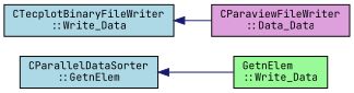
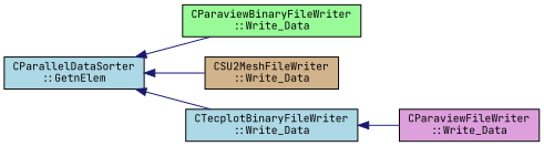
  digraph {
    fontname="JetBrains Mono"
    rankdir=LR
    node [color=black fillcolor=lightblue fontname="JetBrains Mono" fontsize=10 shape=record style=filled]
    edge [color=midnightblue dir=back fontname="JetBrains Mono" fontsize=10 labelfontname=Helvetica labelfontsize=10 style=solid]
    n1 [fontcolor=black height=0.2 label="CParallelDataSorter\l::GetnElem" width=0.4]
-   n2 [fillcolor=palegreen height=0.2 label="GetnElem\l::Write_Data" width=0.4]
+   n2 [fillcolor=palegreen height=0.2 label="CParaviewBinaryFileWriter\l::Write_Data" width=0.4]
+   n3 [fillcolor=tan height=0.2 label="CSU2MeshFileWriter\l::Write_Data" width=0.4]
    n4 [height=0.2 label="CTecplotBinaryFileWriter\l::Write_Data" width=0.4]
-   n5 [fillcolor=plum height=0.2 label="CParaviewFileWriter\l::Data_Data" width=0.4]
+   n5 [fillcolor=plum height=0.2 label="CParaviewFileWriter\l::Write_Data" width=0.4]
    n1 -> n2
+   n1 -> n3
+   n1 -> n4
    n4 -> n5
  }
